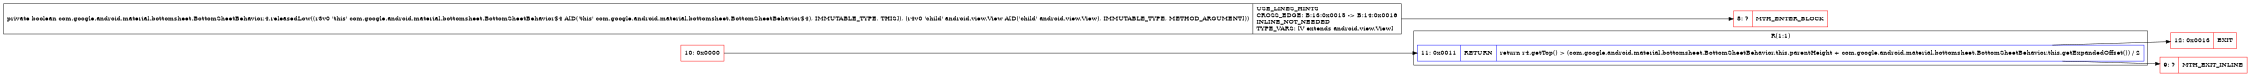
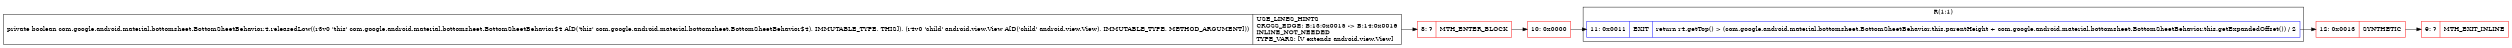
  digraph {
    rankdir=LR
    node [color=red shape=record]
-   n1 [color=blue label="{11\:\ 0x0011|RETURN\l|return r4.getTop() \> (com.google.android.material.bottomsheet.BottomSheetBehavior.this.parentHeight + com.google.android.material.bottomsheet.BottomSheetBehavior.this.getExpandedOffset()) \/ 2\l}"]
-   n2 [label="{12\:\ 0x0013|EXIT\l}"]
+   n1 [color=blue label="{11\:\ 0x0011|EXIT\l|return r4.getTop() \> (com.google.android.material.bottomsheet.BottomSheetBehavior.this.parentHeight + com.google.android.material.bottomsheet.BottomSheetBehavior.this.getExpandedOffset()) \/ 2\l}"]
+   n2 [label="{12\:\ 0x0013|SYNTHETIC\l}"]
    n3 [label="{9\:\ ?|MTH_EXIT_INLINE\l}"]
    n4 [label="{8\:\ ?|MTH_ENTER_BLOCK\l}"]
    n5 [label="{10\:\ 0x0000}"]
    n6 [label="{private boolean com.google.android.material.bottomsheet.BottomSheetBehavior.4.releasedLow((r3v0 'this' com.google.android.material.bottomsheet.BottomSheetBehavior$4 A[D('this' com.google.android.material.bottomsheet.BottomSheetBehavior$4), IMMUTABLE_TYPE, THIS]), (r4v0 'child' android.view.View A[D('child' android.view.View), IMMUTABLE_TYPE, METHOD_ARGUMENT]))  | USE_LINES_HINTS\lCROSS_EDGE: B:13:0x0015 \-\> B:14:0x0016\lINLINE_NOT_NEEDED\lTYPE_VARS: [V extends android.view.View]\l}" color=""]
    subgraph cluster_1 {
      label="R(1:1)"
      n1
    }
    n1 -> n2
-   n1 -> n3
+   n2 -> n3
+   n4 -> n5
    n5 -> n1
    n6 -> n4
  }
